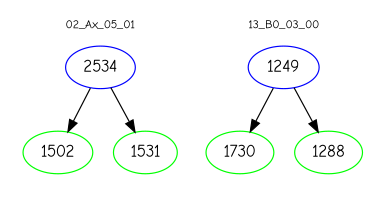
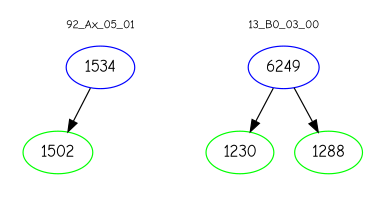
  digraph {
    fontname="Comic Neue"
    node [color=green fontname="Comic Neue"]
    edge [color=black fontname="Comic Neue"]
-   n1 [color=blue label=2534]
+   n1 [color=blue label=1534]
    n2 [label=1502]
-   n3 [label=1531]
-   n4 [color=blue label=1249]
-   n5 [label=1730]
+   n4 [color=blue label=6249]
+   n5 [label=1230]
    n6 [label=1288]
    subgraph cluster_1 {
      color=white
      fontsize=10
-     label="02_Ax_05_01"
+     label="92_Ax_05_01"
      n1
      n2
-     n3
    }
    subgraph cluster_2 {
      color=white
      fontsize=10
      label="13_B0_03_00"
      n4
      n5
      n6
    }
    n1 -> n2
-   n1 -> n3
    n4 -> n5
    n4 -> n6
  }
